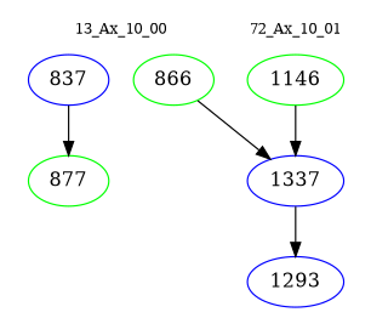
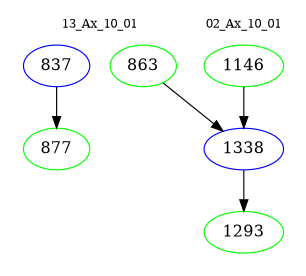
  digraph {
    node [color=green]
    edge [color=black]
-   n1 [label=866]
+   n1 [label=863]
    n2 [color=blue label=837]
    n3 [label=877]
    n4 [label=1146]
-   n5 [color=blue label=1337]
-   n6 [color=blue label=1293]
+   n5 [color=blue label=1338]
+   n6 [label=1293]
    subgraph cluster_1 {
      color=white
      fontsize=10
-     label="13_Ax_10_00"
+     label="13_Ax_10_01"
      n1
      n2
      n3
    }
    subgraph cluster_2 {
      color=white
      fontsize=10
-     label="72_Ax_10_01"
+     label="02_Ax_10_01"
      n4
      n5
      n6
    }
    n1 -> n5
    n2 -> n3
    n4 -> n5
    n5 -> n6
  }
